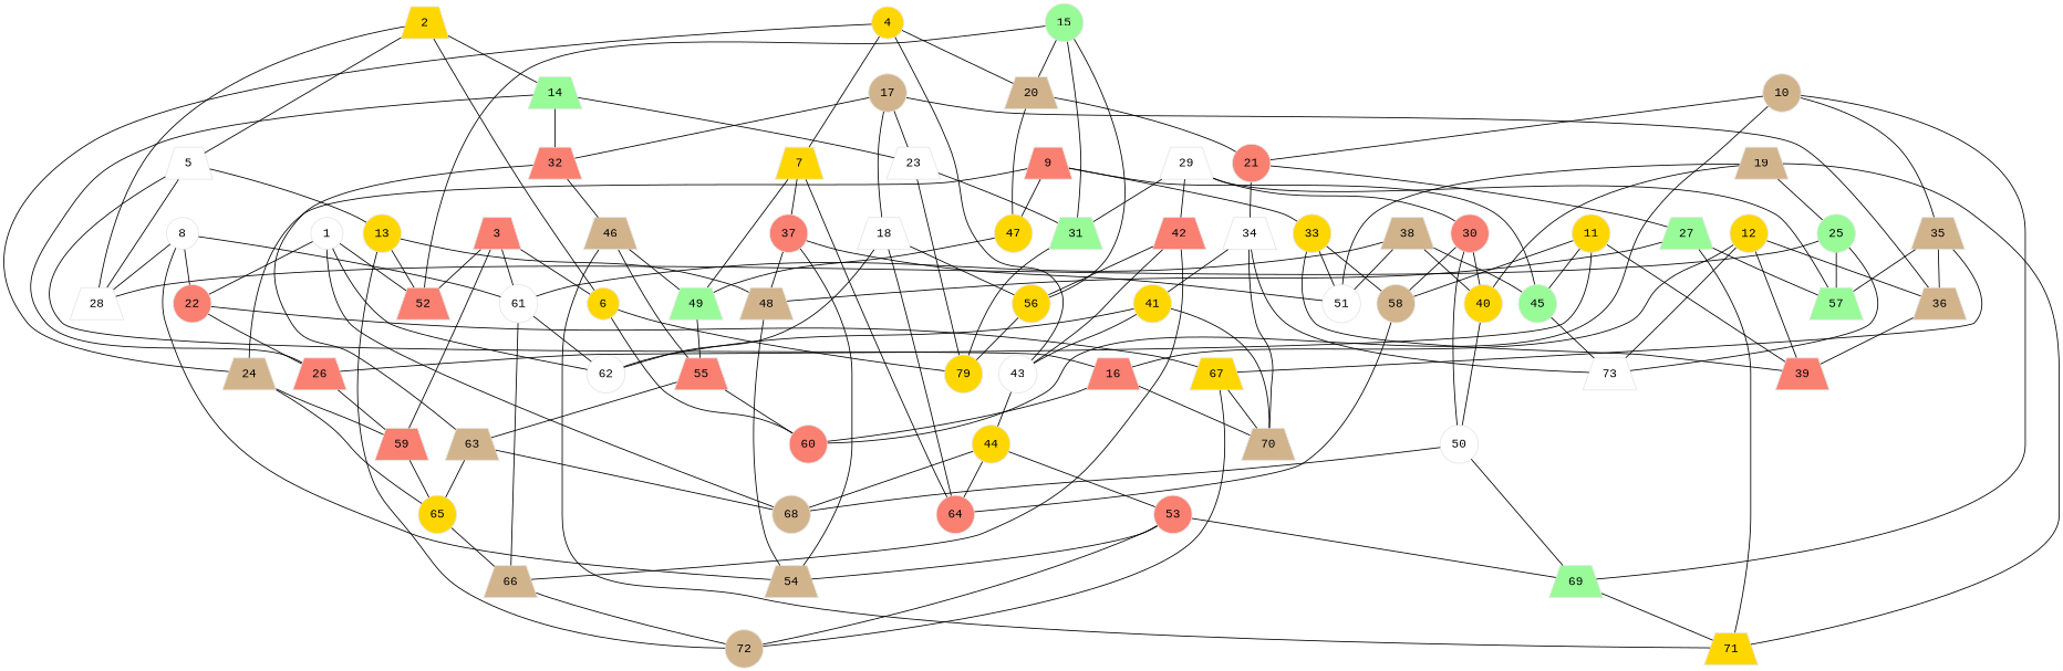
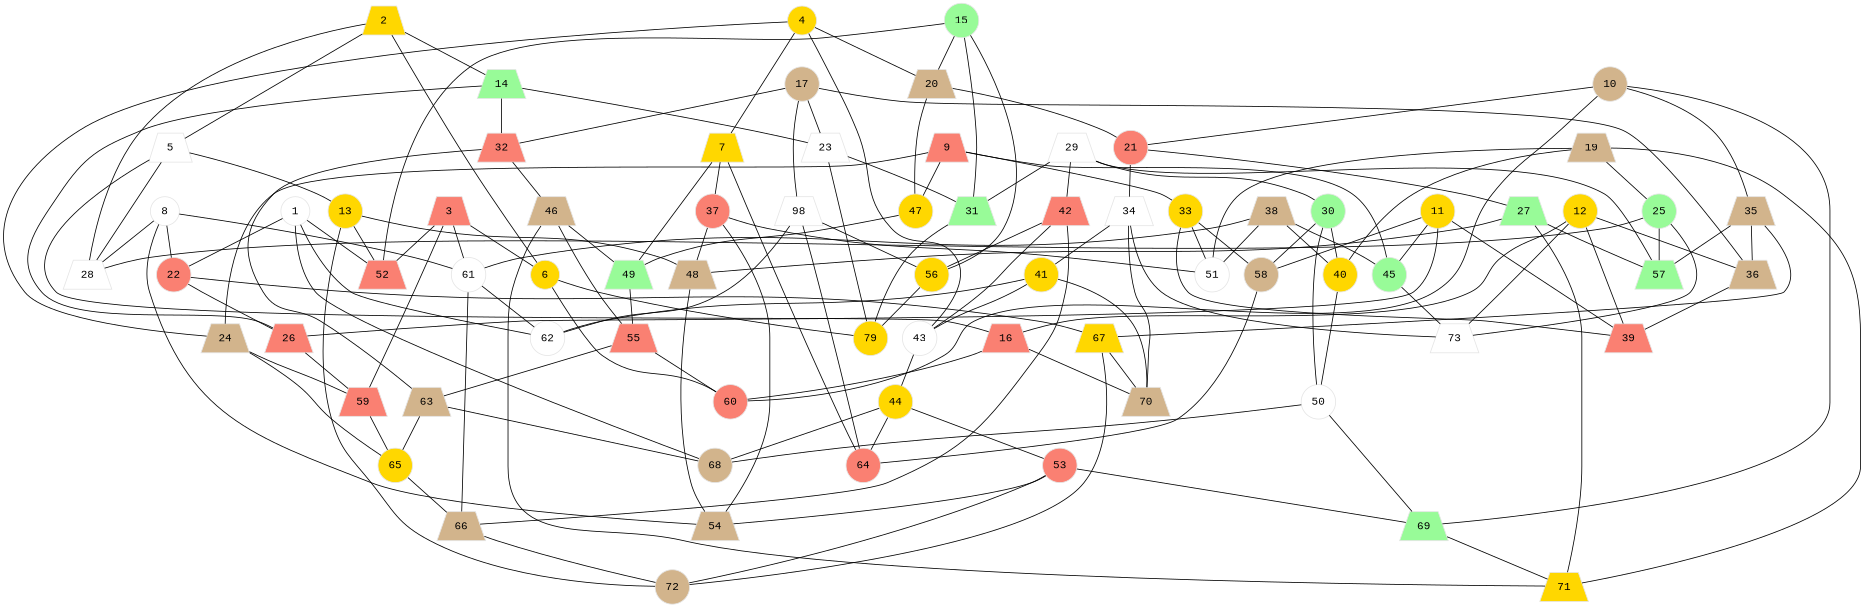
  graph {
    fontname="Liberation Mono"
    node [color=gray90 fillcolor=tan fontname="Liberation Mono" shape=trapezium style=filled]
    edge [fontname="Liberation Mono"]
    1 [fillcolor=white shape=circle]
    22 [fillcolor=salmon shape=circle]
    52 [fillcolor=salmon]
    62 [fillcolor=white shape=circle]
    68 [shape=circle]
    26 [fillcolor=salmon]
    67 [fillcolor=gold]
    2 [fillcolor=gold]
    5 [fillcolor=white]
    6 [fillcolor=gold shape=circle]
    14 [fillcolor=palegreen]
    28 [fillcolor=white]
    13 [fillcolor=gold shape=circle]
    16 [fillcolor=salmon]
    60 [fillcolor=salmon shape=circle]
    n16 [fillcolor=gold label=79 shape=circle]
    23 [fillcolor=white]
    32 [fillcolor=salmon]
    3 [fillcolor=salmon]
    59 [fillcolor=salmon]
    61 [fillcolor=white shape=circle]
    47 [fillcolor=gold shape=circle]
    49 [fillcolor=palegreen]
    65 [fillcolor=gold shape=circle]
    4 [fillcolor=gold shape=circle]
    7 [fillcolor=gold]
    20
    24
    43 [fillcolor=white shape=circle]
    37 [fillcolor=salmon shape=circle]
    64 [fillcolor=salmon shape=circle]
    21 [fillcolor=salmon shape=circle]
    44 [fillcolor=gold shape=circle]
    48
    72 [shape=circle]
    70
    54
    51 [fillcolor=white shape=circle]
    55 [fillcolor=salmon]
    8 [fillcolor=white shape=circle]
    66
    9 [fillcolor=salmon]
    33 [fillcolor=gold shape=circle]
    45 [fillcolor=palegreen shape=circle]
    39 [fillcolor=salmon]
    58 [shape=circle]
    73 [fillcolor=white]
    10 [shape=circle]
    35
    69 [fillcolor=palegreen]
    27 [fillcolor=palegreen]
    34 [fillcolor=white]
    36
    57 [fillcolor=palegreen]
    71 [fillcolor=gold]
    11 [fillcolor=gold shape=circle]
    12 [fillcolor=gold shape=circle]
    31 [fillcolor=palegreen]
    46
    63
    15 [fillcolor=palegreen shape=circle]
    56 [fillcolor=gold shape=circle]
    17 [shape=circle]
-   18 [fillcolor=white]
+   18 [fillcolor=white label=98]
    25 [fillcolor=palegreen shape=circle]
    19
    40 [fillcolor=gold shape=circle]
    50 [fillcolor=white shape=circle]
    41 [fillcolor=gold shape=circle]
    29 [fillcolor=white]
-   30 [fillcolor=salmon shape=circle]
+   30 [fillcolor=palegreen shape=circle]
    42 [fillcolor=salmon]
    38
    53 [fillcolor=salmon shape=circle]
    1 -- 22
    1 -- 52
    1 -- 62
    1 -- 68
    22 -- 26
    22 -- 67
    26 -- 59
    67 -- 72
    67 -- 70
    2 -- 5
    2 -- 6
    2 -- 14
    2 -- 28
    5 -- 28
    5 -- 13
    5 -- 16
    6 -- 60
    6 -- n16
    14 -- 26
    14 -- 23
    14 -- 32
    13 -- 52
    13 -- 48
    13 -- 72
    16 -- 60
    16 -- 70
    23 -- n16
    23 -- 31
    32 -- 46
    32 -- 63
    3 -- 52
    3 -- 6
    3 -- 59
    3 -- 61
    59 -- 65
    61 -- 62
    61 -- 66
    47 -- 49
    49 -- 55
    65 -- 66
    4 -- 7
    4 -- 20
    4 -- 24
    4 -- 43
    7 -- 49
    7 -- 37
    7 -- 64
    20 -- 47
    20 -- 21
    24 -- 59
    24 -- 65
    43 -- 44
    37 -- 48
    37 -- 54
    37 -- 51
    21 -- 27
    21 -- 34
    44 -- 68
    44 -- 64
    44 -- 53
    48 -- 54
    55 -- 60
    55 -- 63
    8 -- 22
    8 -- 28
    8 -- 61
    8 -- 54
    66 -- 72
    9 -- 47
    9 -- 24
    9 -- 33
    9 -- 45
    33 -- 51
    33 -- 39
    33 -- 58
    45 -- 73
    58 -- 64
    10 -- 60
    10 -- 21
    10 -- 35
    10 -- 69
    35 -- 67
    35 -- 36
    35 -- 57
    69 -- 71
    27 -- 48
    27 -- 57
    27 -- 71
    34 -- 70
    34 -- 73
    34 -- 41
    36 -- 39
    11 -- 26
    11 -- 45
    11 -- 39
    11 -- 58
    12 -- 16
    12 -- 39
    12 -- 73
    12 -- 36
    31 -- n16
    46 -- 49
    46 -- 55
    46 -- 71
    63 -- 68
    63 -- 65
    15 -- 52
    15 -- 20
    15 -- 31
    15 -- 56
    56 -- n16
    17 -- 23
    17 -- 32
    17 -- 36
    17 -- 18
    18 -- 62
    18 -- 64
    18 -- 56
    25 -- 28
    25 -- 73
    25 -- 57
    19 -- 51
    19 -- 71
    19 -- 25
    19 -- 40
    40 -- 50
    50 -- 68
    50 -- 69
    41 -- 62
    41 -- 43
    41 -- 70
    29 -- 57
    29 -- 31
    29 -- 30
    29 -- 42
    30 -- 58
    30 -- 40
    30 -- 50
    42 -- 43
    42 -- 66
    42 -- 56
    38 -- 61
    38 -- 51
    38 -- 45
    38 -- 40
    53 -- 72
    53 -- 54
    53 -- 69
  }
